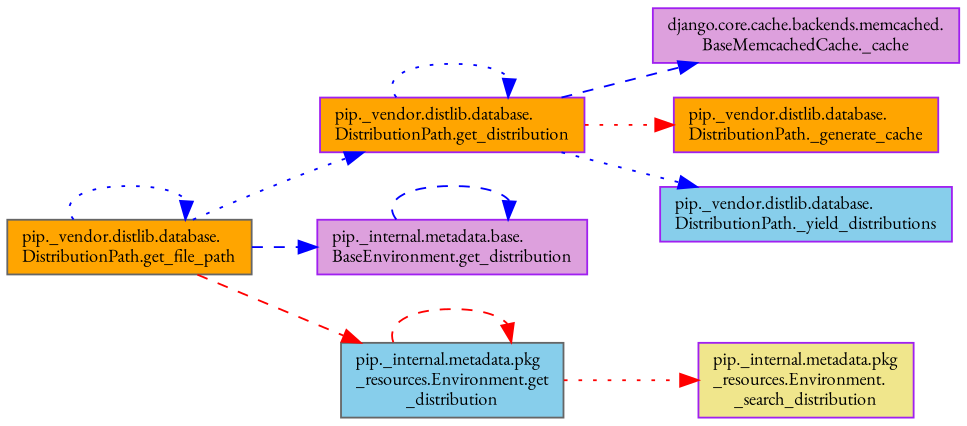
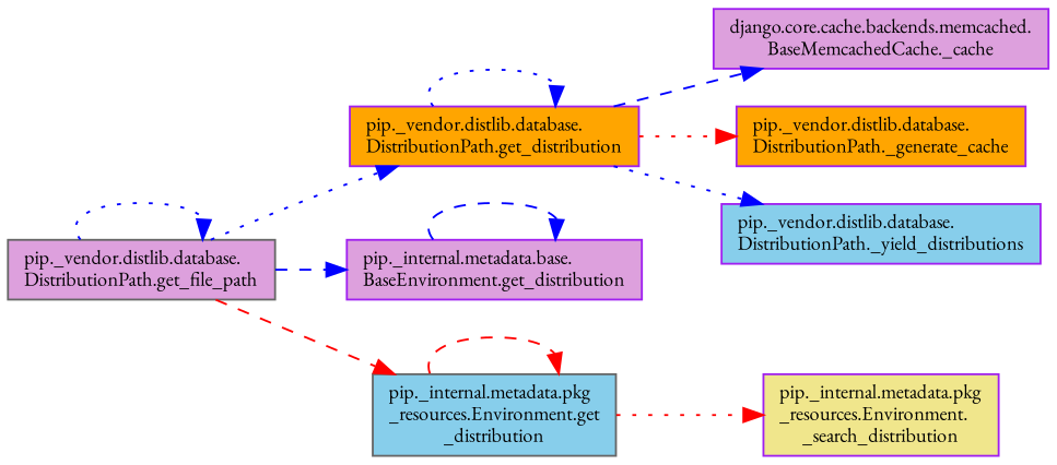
  digraph {
    rankdir=LR
    fontname="EB Garamond"
    node [color=purple fillcolor=plum fontname="EB Garamond" fontsize=10 shape=record style=filled]
    edge [color=blue fontname="EB Garamond" fontsize=10 labelfontname=Helvetica labelfontsize=10 style=dotted]
-   n1 [color=gray40 fillcolor=orange fontcolor=black height=0.2 label="pip._vendor.distlib.database.\lDistributionPath.get_file_path" width=0.4]
+   n1 [color=gray40 fontcolor=black height=0.2 label="pip._vendor.distlib.database.\lDistributionPath.get_file_path" width=0.4]
    n2 [fillcolor=orange height=0.2 label="pip._vendor.distlib.database.\lDistributionPath.get_distribution" width=0.4]
    n3 [height=0.2 label="pip._internal.metadata.base.\lBaseEnvironment.get_distribution" width=0.4]
    n4 [color=gray40 fillcolor=skyblue height=0.2 label="pip._internal.metadata.pkg\l_resources.Environment.get\l_distribution" width=0.4]
    n5 [height=0.2 label="django.core.cache.backends.memcached.\lBaseMemcachedCache._cache" width=0.4]
    n6 [fillcolor=orange height=0.2 label="pip._vendor.distlib.database.\lDistributionPath._generate_cache" width=0.4]
    n7 [fillcolor=skyblue height=0.2 label="pip._vendor.distlib.database.\lDistributionPath._yield_distributions" width=0.4]
    n8 [fillcolor=khaki height=0.2 label="pip._internal.metadata.pkg\l_resources.Environment.\l_search_distribution" width=0.4]
    n1 -> n1
    n1 -> n2
    n1 -> n3 [style=dashed]
    n1 -> n4 [color=red style=dashed]
    n2 -> n2
    n2 -> n5 [style=dashed]
    n2 -> n6 [color=red]
    n2 -> n7
    n3 -> n3 [style=dashed]
    n4 -> n4 [color=red style=dashed]
    n4 -> n8 [color=red]
  }
